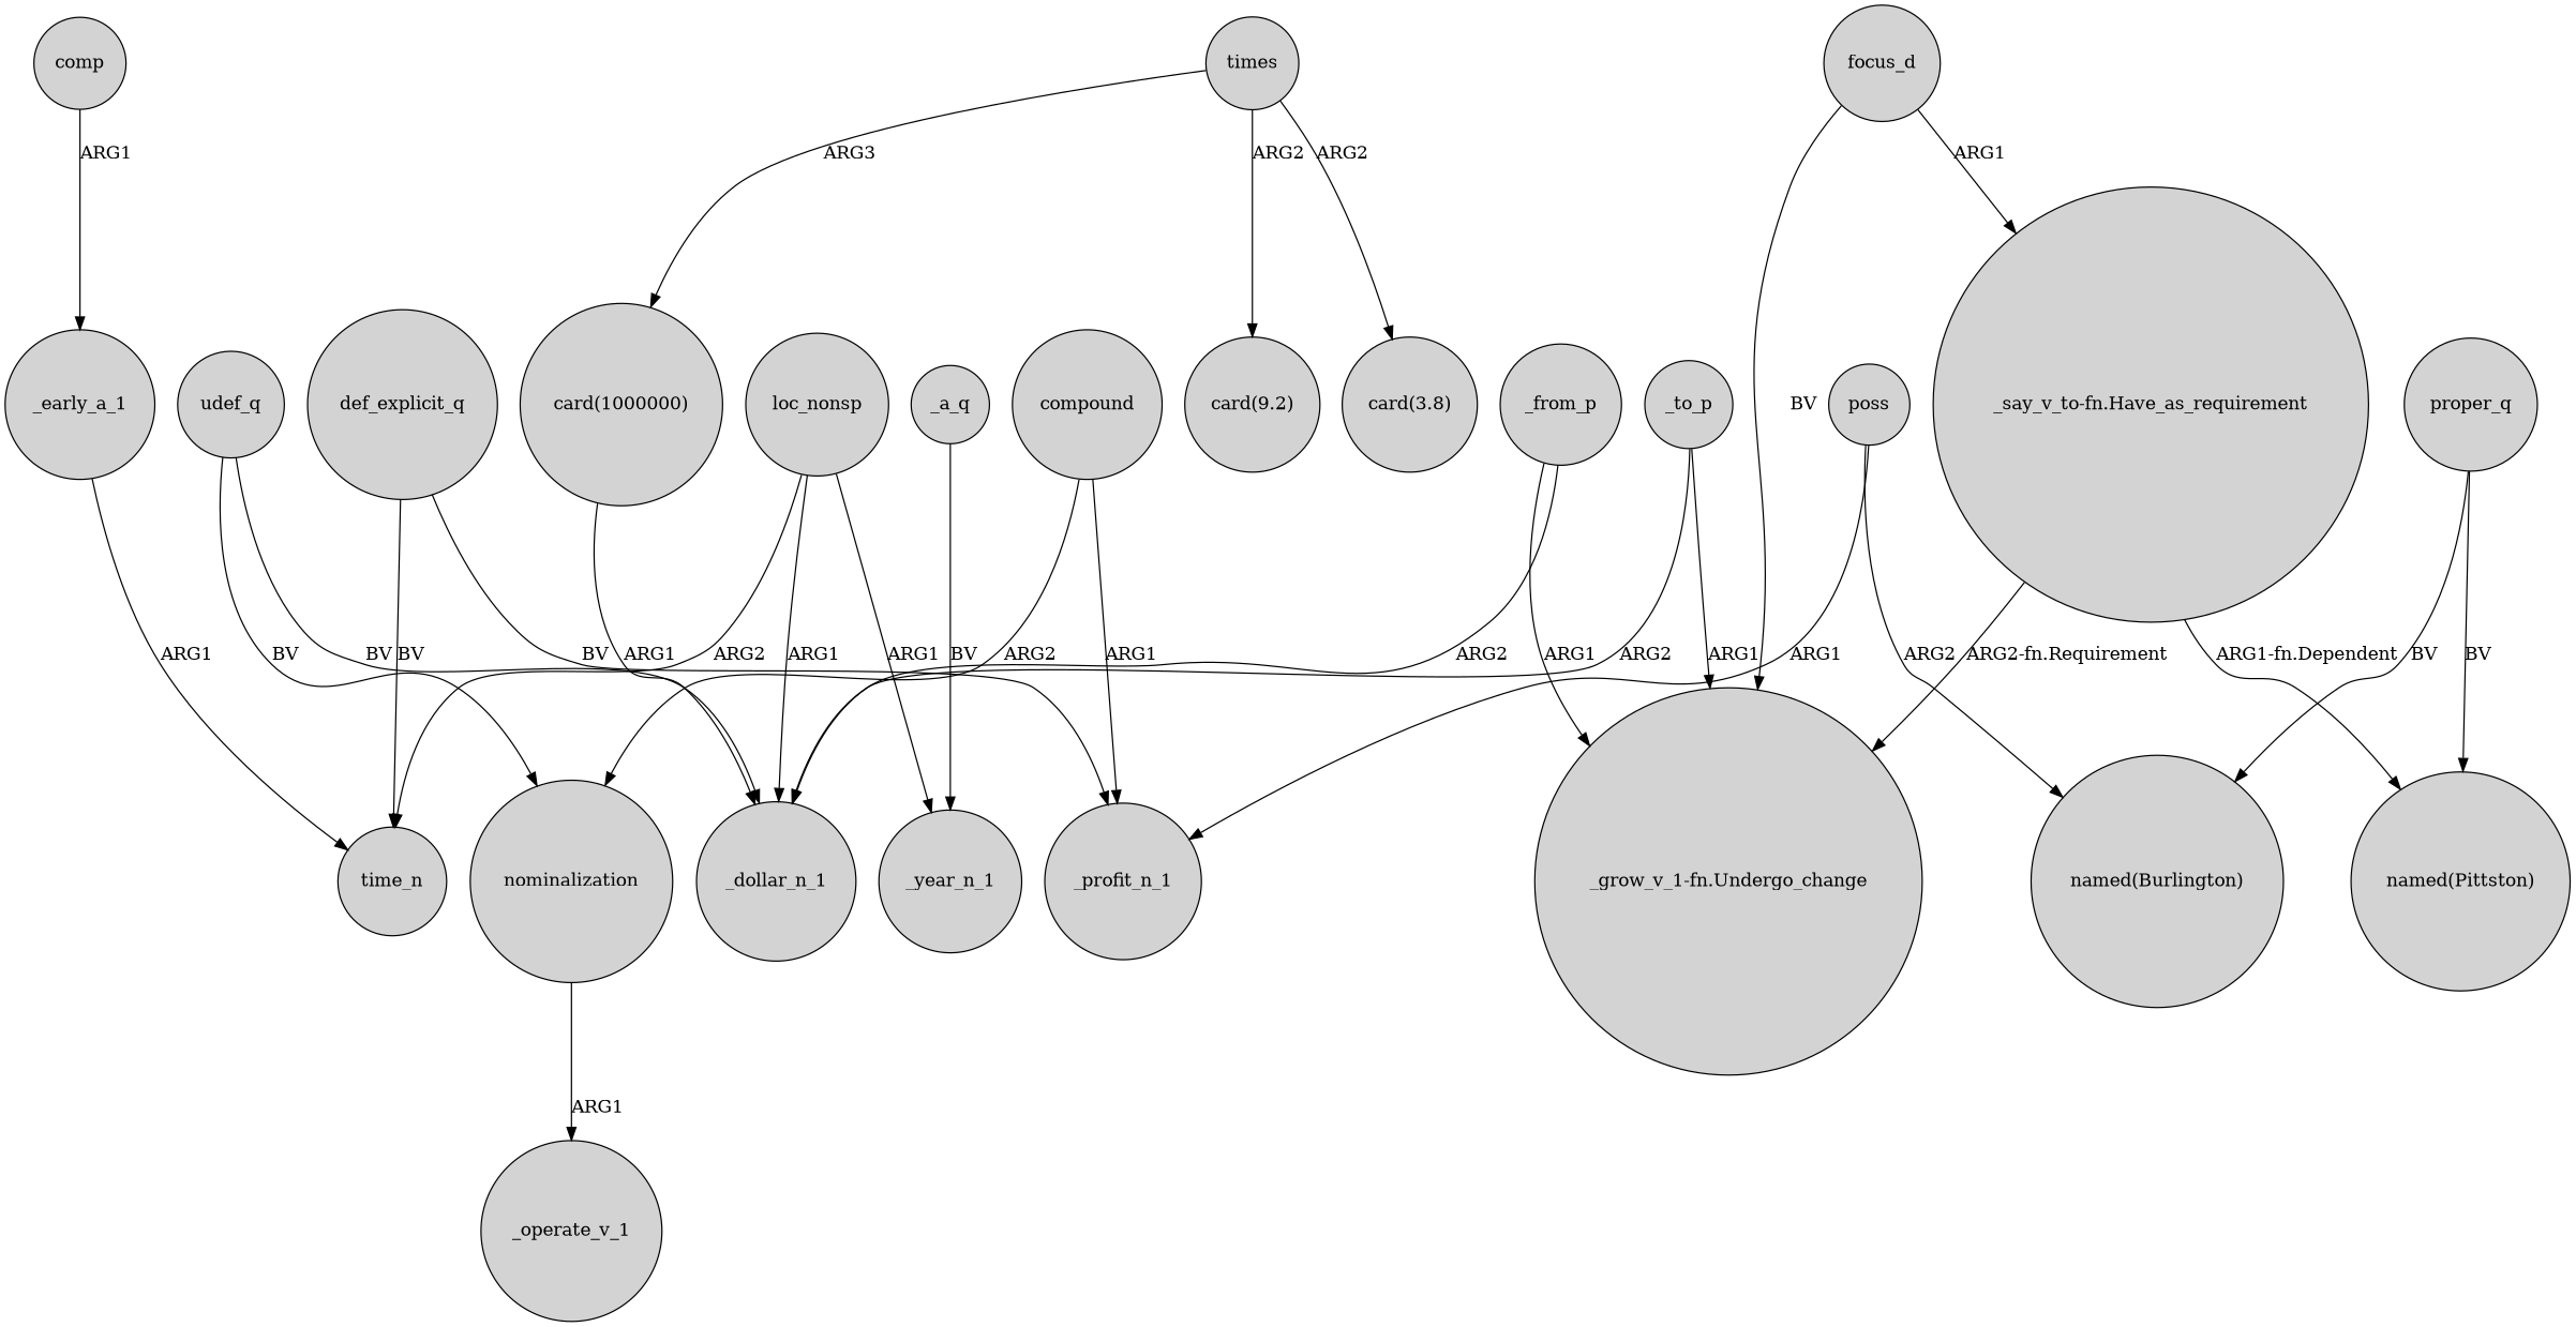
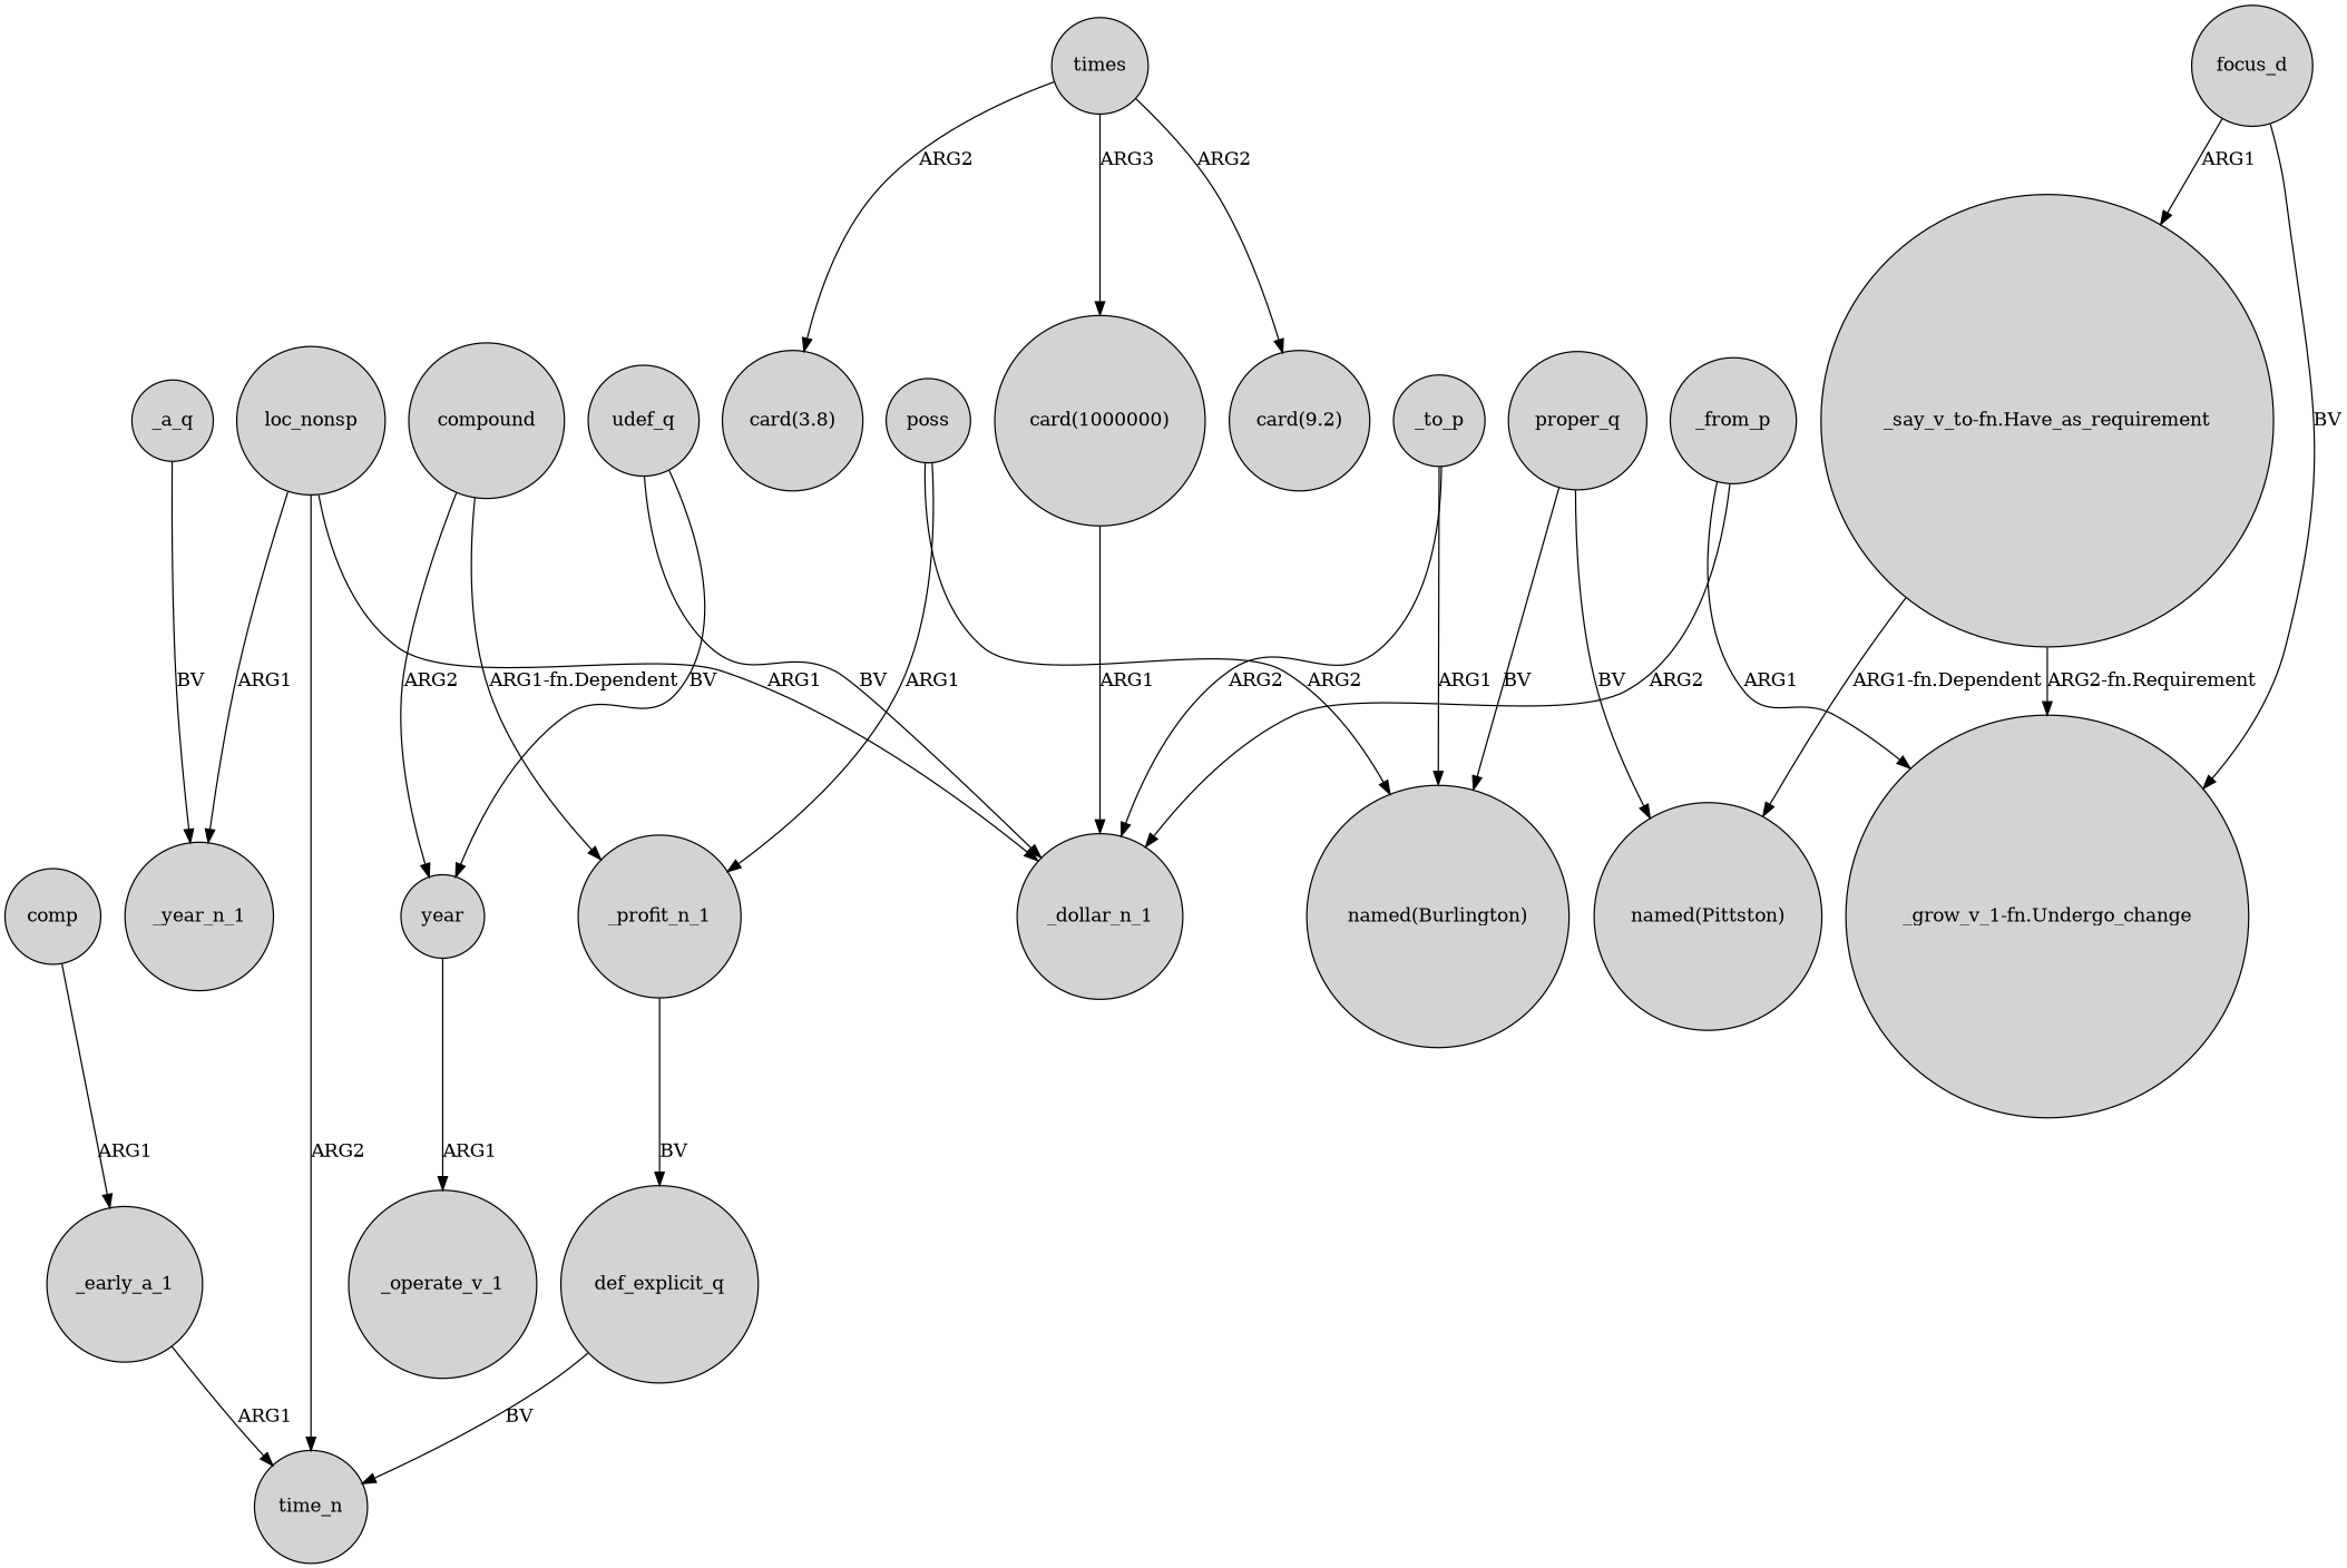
  digraph {
    node [shape=circle style=filled]
    _early_a_1
    time_n
    loc_nonsp
    _dollar_n_1
    _year_n_1
    def_explicit_q
    _profit_n_1
    times
    "card(9.2)"
    "card(1000000)"
    "card(3.8)"
    focus_d
    "_say_v_to-fn.Have_as_requirement"
    "_grow_v_1-fn.Undergo_change"
    "named(Pittston)"
    udef_q
-   nominalization
+   nominalization [label=year]
    _operate_v_1
    comp
    _to_p
    poss
    "named(Burlington)"
    _a_q
    compound
    _from_p
    proper_q
    _early_a_1 -> time_n [label=ARG1]
    loc_nonsp -> time_n [label=ARG2]
    loc_nonsp -> _dollar_n_1 [label=ARG1]
    loc_nonsp -> _year_n_1 [label=ARG1]
    def_explicit_q -> time_n [label=BV]
-   def_explicit_q -> _profit_n_1 [label=BV]
+   _profit_n_1 -> def_explicit_q [label=BV]
    times -> "card(9.2)" [label=ARG2]
    times -> "card(1000000)" [label=ARG3]
    times -> "card(3.8)" [label=ARG2]
    "card(1000000)" -> _dollar_n_1 [label=ARG1]
    focus_d -> "_say_v_to-fn.Have_as_requirement" [label=ARG1]
    focus_d -> "_grow_v_1-fn.Undergo_change" [label=BV]
    "_say_v_to-fn.Have_as_requirement" -> "_grow_v_1-fn.Undergo_change" [label="ARG2-fn.Requirement"]
    "_say_v_to-fn.Have_as_requirement" -> "named(Pittston)" [label="ARG1-fn.Dependent"]
    udef_q -> _dollar_n_1 [label=BV]
    udef_q -> nominalization [label=BV]
    nominalization -> _operate_v_1 [label=ARG1]
    comp -> _early_a_1 [label=ARG1]
    _to_p -> _dollar_n_1 [label=ARG2]
-   _to_p -> "_grow_v_1-fn.Undergo_change" [label=ARG1]
+   _to_p -> "named(Burlington)" [label=ARG1]
    poss -> _profit_n_1 [label=ARG1]
    poss -> "named(Burlington)" [label=ARG2]
    _a_q -> _year_n_1 [label=BV]
-   compound -> _profit_n_1 [label=ARG1]
+   compound -> _profit_n_1 [label="ARG1-fn.Dependent"]
    compound -> nominalization [label=ARG2]
    _from_p -> _dollar_n_1 [label=ARG2]
    _from_p -> "_grow_v_1-fn.Undergo_change" [label=ARG1]
    proper_q -> "named(Pittston)" [label=BV]
    proper_q -> "named(Burlington)" [label=BV]
  }
